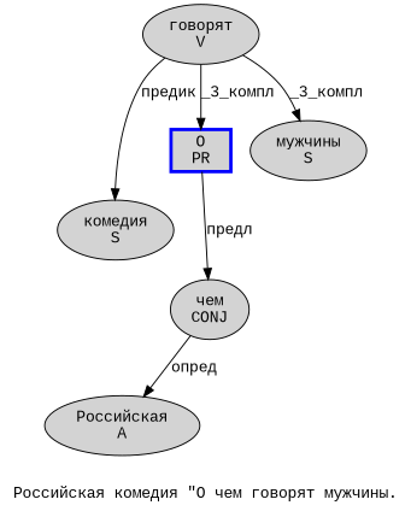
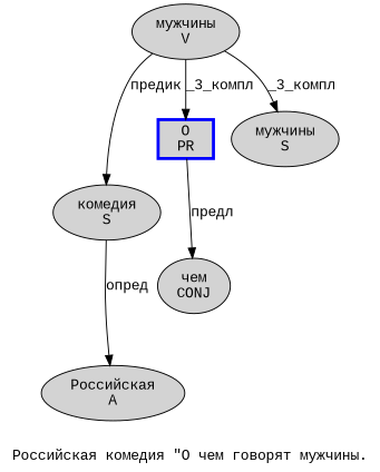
  digraph {
    fontname="Liberation Mono"
    label="Российская комедия \"О чем говорят мужчины."
    node [fillcolor=lightgray fontname="Liberation Mono" penwidth=1 shape=ellipse style=filled]
    edge [fontname="Liberation Mono"]
    n1 [label="Российская\nA"]
    n2 [label="комедия\nS"]
    n3 [color=blue label="О\nPR" penwidth=3 shape=box]
    n4 [label="чем\nCONJ"]
-   n5 [label="говорят\nV"]
+   n5 [label="мужчины\nV"]
    n6 [label="мужчины\nS"]
-   n4 -> n1 [label="опред"]
+   n2 -> n1 [label="опред"]
    n3 -> n4 [label="предл"]
    n5 -> n2 [label="предик"]
    n5 -> n3 [label="_3_компл"]
    n5 -> n6 [label="_3_компл"]
  }
